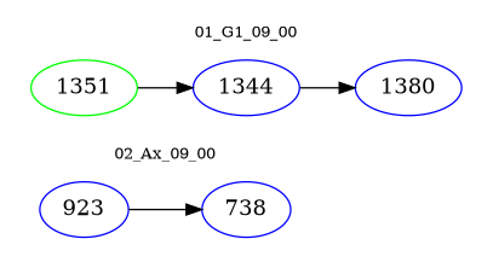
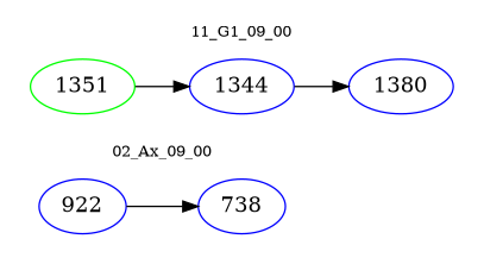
  digraph {
    rankdir=LR
    node [color=blue]
    edge [color=black]
-   n1 [label=923]
+   n1 [label=922]
    n2 [label=738]
    n3 [color=green label=1351]
    n4 [label=1344]
    n5 [label=1380]
    subgraph cluster_1 {
      color=white
      fontsize=10
      label="02_Ax_09_00"
      n1
      n2
    }
    subgraph cluster_2 {
      color=white
      fontsize=10
-     label="01_G1_09_00"
+     label="11_G1_09_00"
      n3
      n4
      n5
    }
    n1 -> n2
    n3 -> n4
    n4 -> n5
  }
